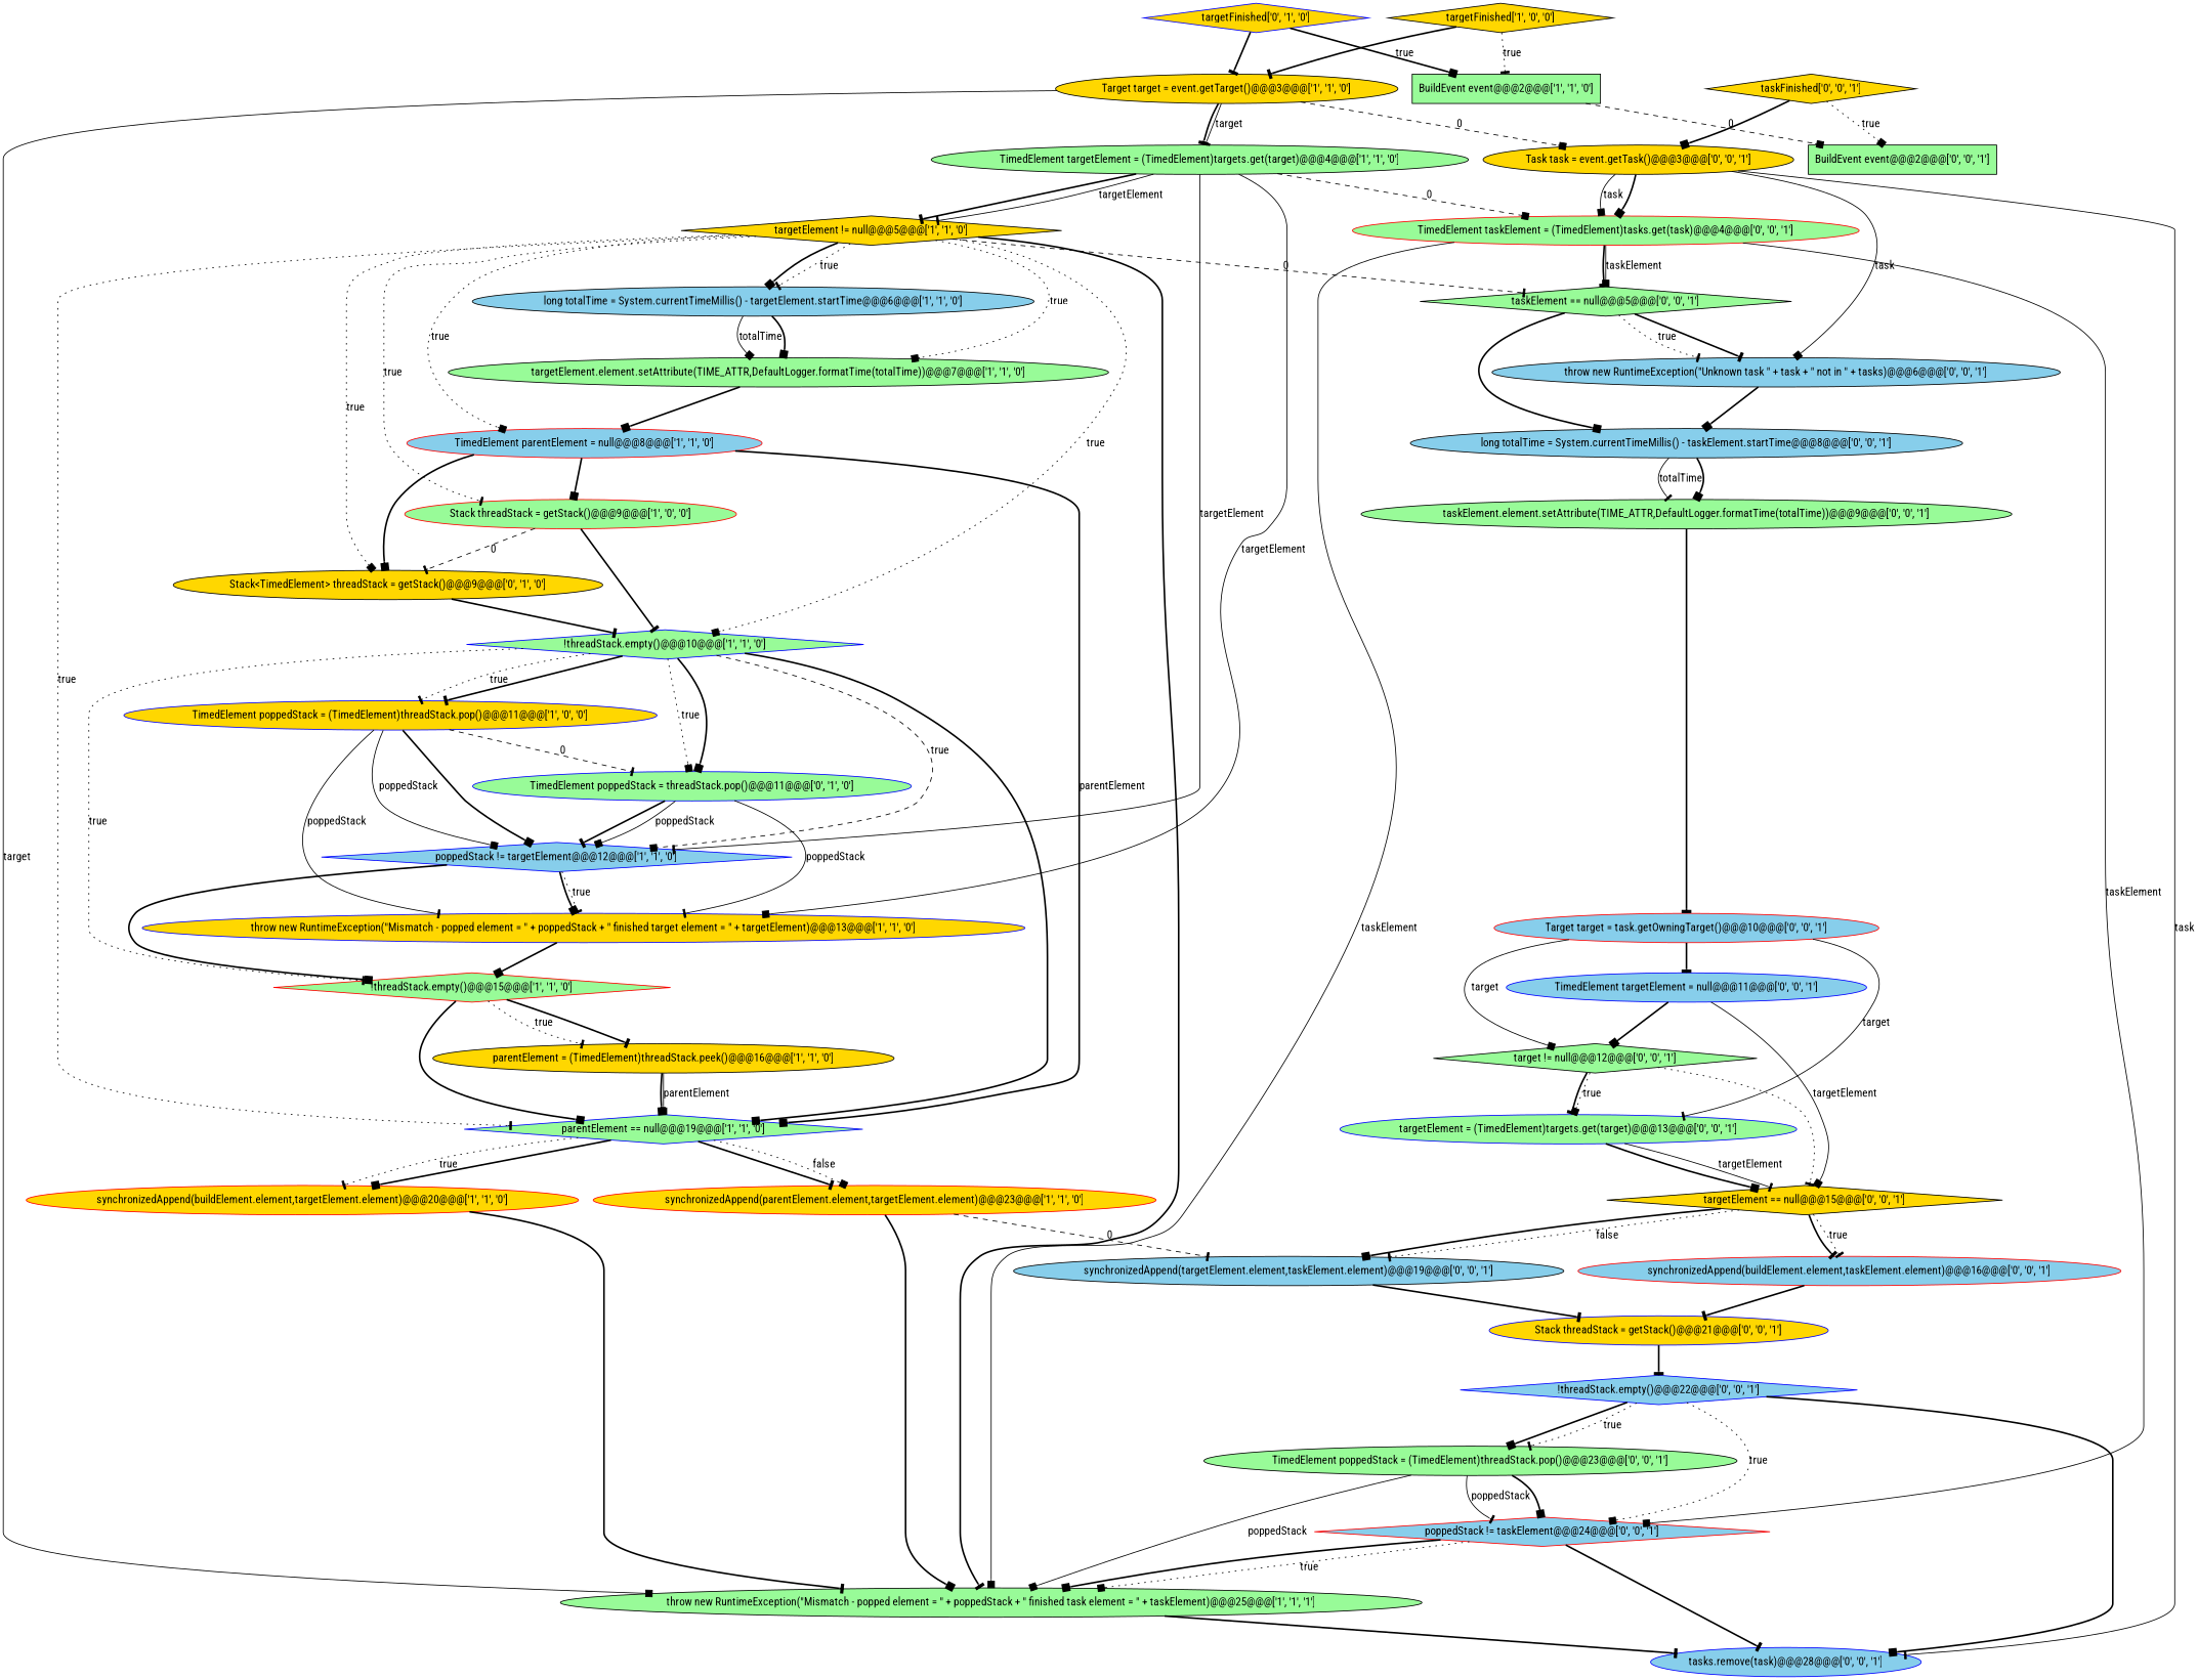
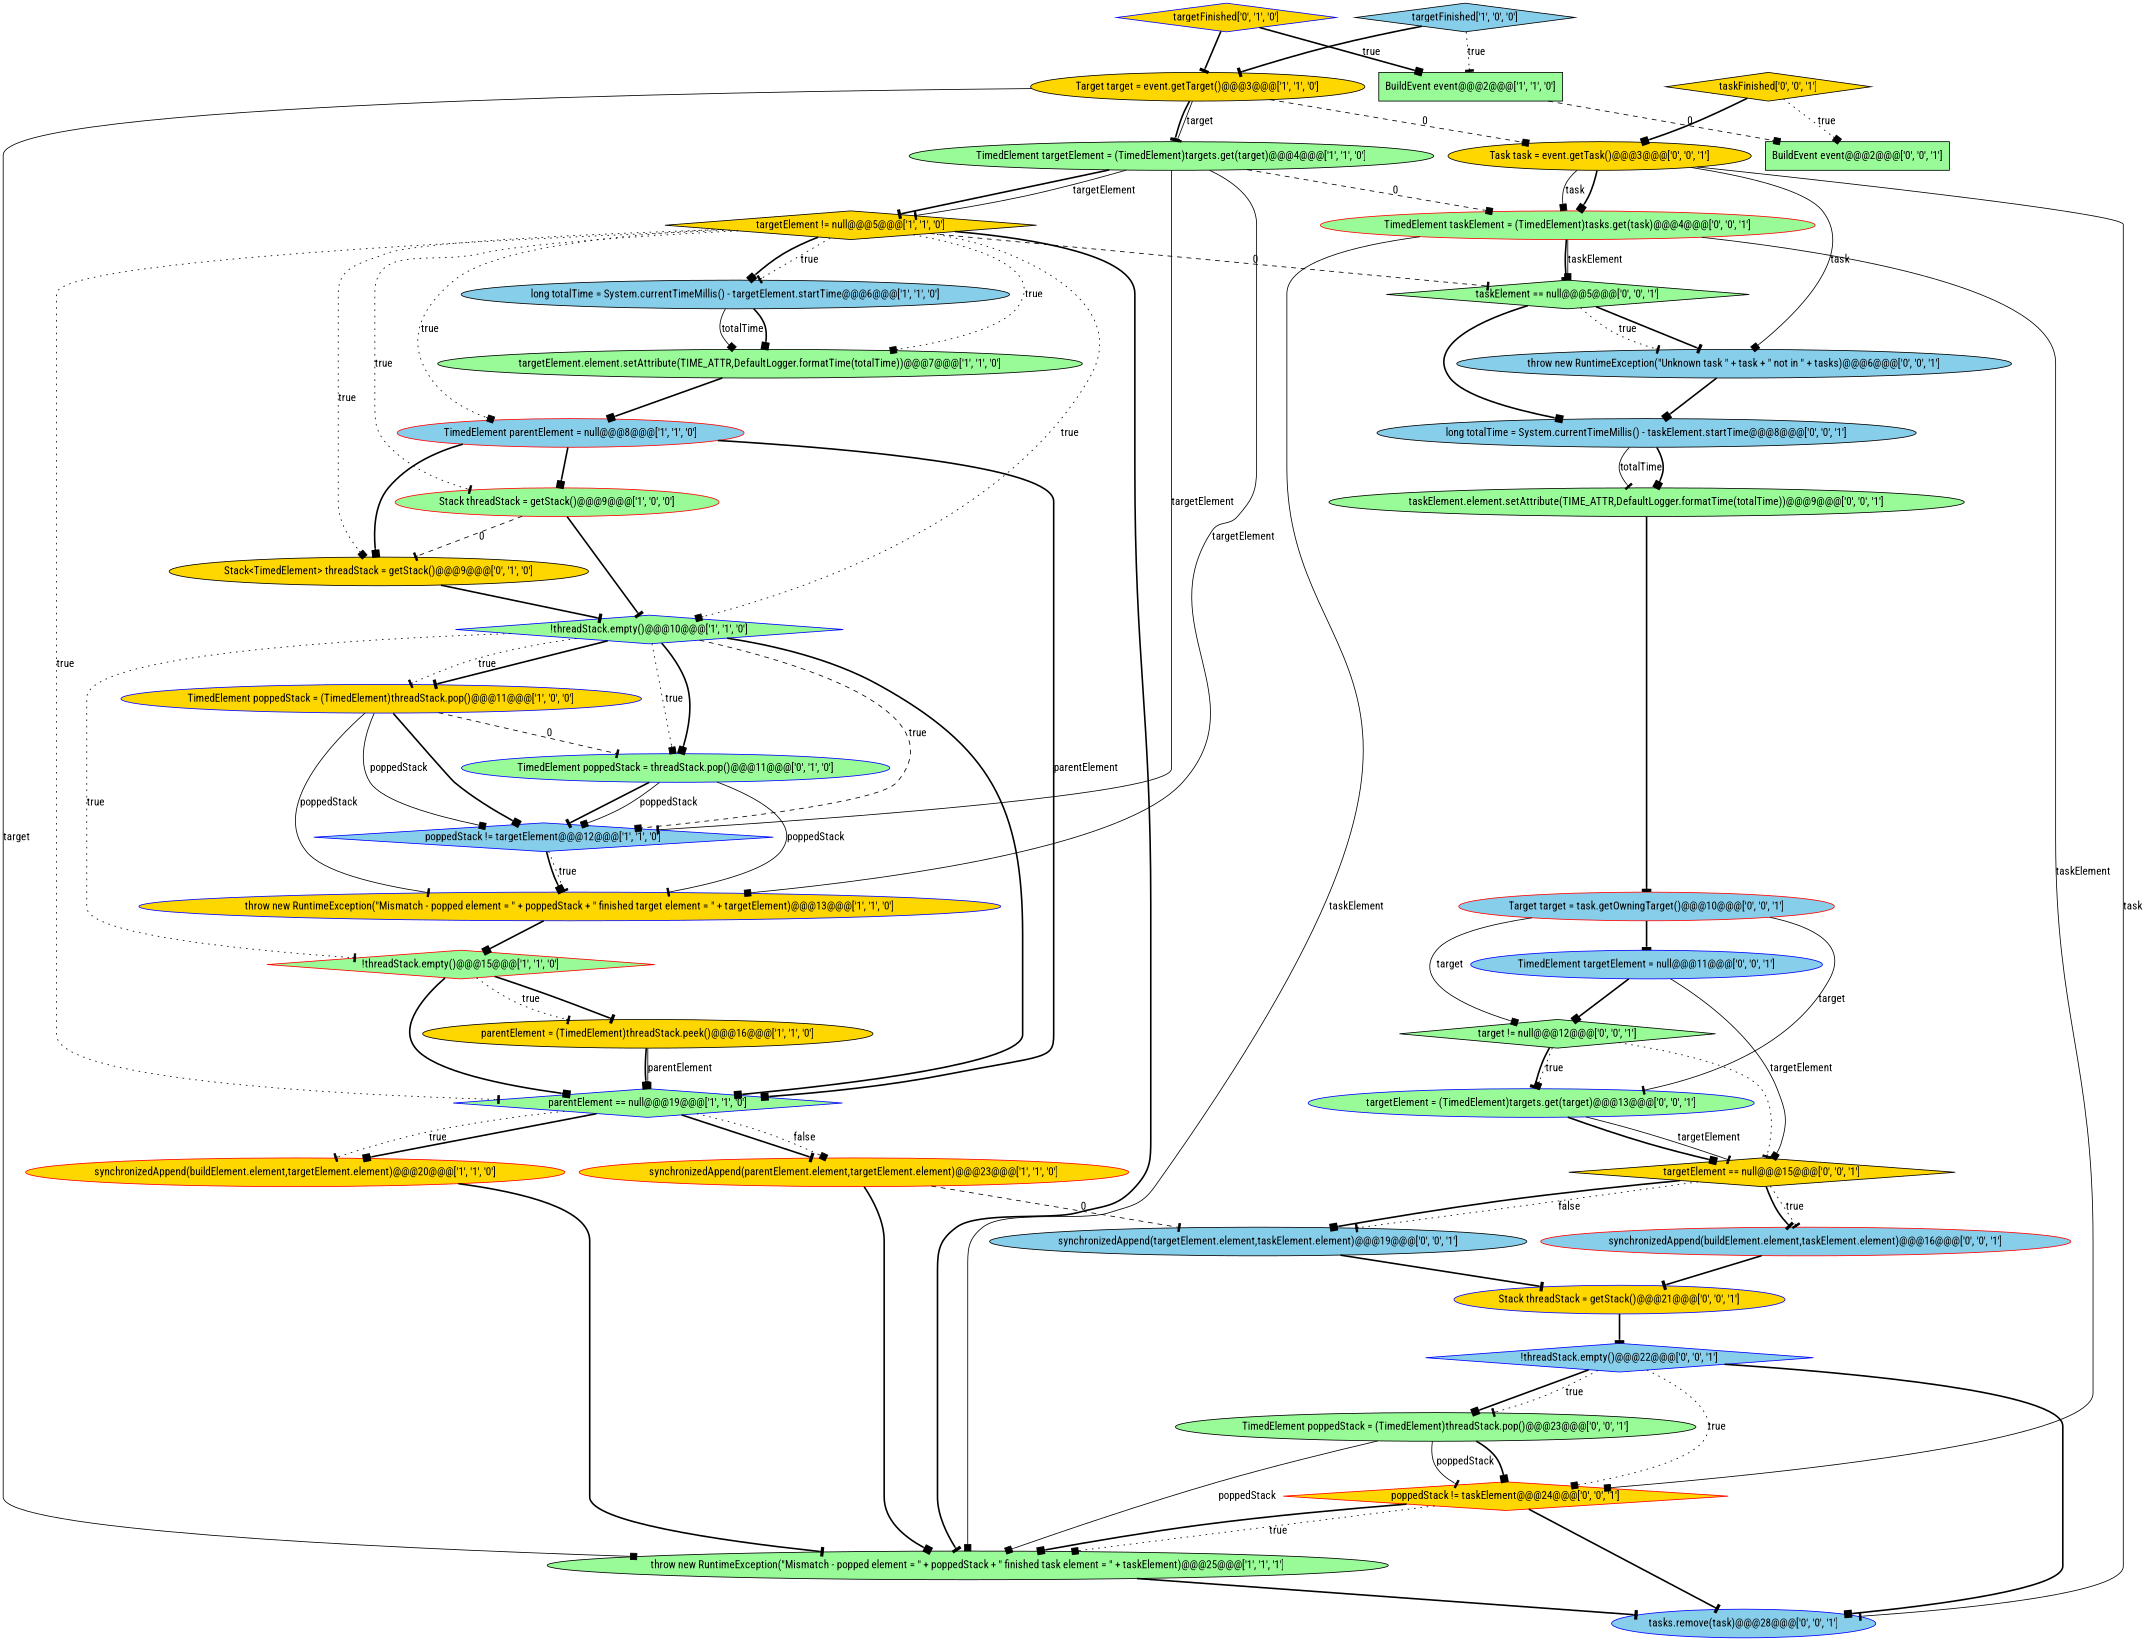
  digraph {
    fontname="Roboto Condensed"
    node [color=black fillcolor=palegreen fontname="Roboto Condensed" shape=ellipse style=filled]
    edge [arrowhead=box fontname="Roboto Condensed" style=bold]
    n1 [fillcolor=gold label="targetElement == null@@@15@@@['0', '0', '1']" shape=diamond]
    n2 [fillcolor=skyblue label="synchronizedAppend(targetElement.element,taskElement.element)@@@19@@@['0', '0', '1']"]
    n3 [color=red fillcolor=skyblue label="synchronizedAppend(buildElement.element,taskElement.element)@@@16@@@['0', '0', '1']"]
    n4 [color=blue fillcolor=gold label="Stack threadStack = getStack()@@@21@@@['0', '0', '1']"]
    n5 [color=blue label="!threadStack.empty()@@@10@@@['1', '1', '0']" shape=diamond]
    n6 [color=blue fillcolor=skyblue label="poppedStack != targetElement@@@12@@@['1', '1', '0']" shape=diamond]
    n7 [color=blue fillcolor=gold label="TimedElement poppedStack = (TimedElement)threadStack.pop()@@@11@@@['1', '0', '0']"]
    n8 [color=red label="!threadStack.empty()@@@15@@@['1', '1', '0']" shape=diamond]
    n9 [color=blue label="TimedElement poppedStack = threadStack.pop()@@@11@@@['0', '1', '0']"]
    n10 [color=blue label="parentElement == null@@@19@@@['1', '1', '0']" shape=diamond]
    n11 [color=blue fillcolor=gold label="throw new RuntimeException(\"Mismatch - popped element = \" + poppedStack + \" finished target element = \" + targetElement)@@@13@@@['1', '1', '0']"]
    n12 [fillcolor=gold label="parentElement = (TimedElement)threadStack.peek()@@@16@@@['1', '1', '0']"]
    n13 [color=red fillcolor=gold label="synchronizedAppend(buildElement.element,targetElement.element)@@@20@@@['1', '1', '0']"]
    n14 [color=red fillcolor=gold label="synchronizedAppend(parentElement.element,targetElement.element)@@@23@@@['1', '1', '0']"]
    n15 [label="target != null@@@12@@@['0', '0', '1']" shape=diamond]
    n16 [color=blue label="targetElement = (TimedElement)targets.get(target)@@@13@@@['0', '0', '1']"]
    n17 [color=red label="TimedElement taskElement = (TimedElement)tasks.get(task)@@@4@@@['0', '0', '1']"]
    n18 [label="taskElement == null@@@5@@@['0', '0', '1']" shape=diamond]
-   n19 [color=red fillcolor=skyblue label="poppedStack != taskElement@@@24@@@['0', '0', '1']" shape=diamond]
+   n19 [color=red fillcolor=gold label="poppedStack != taskElement@@@24@@@['0', '0', '1']" shape=diamond]
    n20 [label="throw new RuntimeException(\"Mismatch - popped element = \" + poppedStack + \" finished task element = \" + taskElement)@@@25@@@['1', '1', '1']"]
    n21 [fillcolor=skyblue label="long totalTime = System.currentTimeMillis() - taskElement.startTime@@@8@@@['0', '0', '1']"]
    n22 [fillcolor=skyblue label="throw new RuntimeException(\"Unknown task \" + task + \" not in \" + tasks)@@@6@@@['0', '0', '1']"]
    n23 [color=blue fillcolor=skyblue label="tasks.remove(task)@@@28@@@['0', '0', '1']"]
    n24 [label="TimedElement poppedStack = (TimedElement)threadStack.pop()@@@23@@@['0', '0', '1']"]
    n25 [label="taskElement.element.setAttribute(TIME_ATTR,DefaultLogger.formatTime(totalTime))@@@9@@@['0', '0', '1']"]
    n26 [color=red fillcolor=skyblue label="Target target = task.getOwningTarget()@@@10@@@['0', '0', '1']"]
    n27 [label="BuildEvent event@@@2@@@['1', '1', '0']" shape=box]
    n28 [label="BuildEvent event@@@2@@@['0', '0', '1']" shape=box]
    n29 [fillcolor=gold label="taskFinished['0', '0', '1']" shape=diamond]
    n30 [fillcolor=gold label="Task task = event.getTask()@@@3@@@['0', '0', '1']"]
    n31 [fillcolor=gold label="targetElement != null@@@5@@@['1', '1', '0']" shape=diamond]
    n32 [fillcolor=gold label="Stack<TimedElement> threadStack = getStack()@@@9@@@['0', '1', '0']"]
    n33 [label="targetElement.element.setAttribute(TIME_ATTR,DefaultLogger.formatTime(totalTime))@@@7@@@['1', '1', '0']"]
    n34 [color=red fillcolor=skyblue label="TimedElement parentElement = null@@@8@@@['1', '1', '0']"]
    n35 [color=red label="Stack threadStack = getStack()@@@9@@@['1', '0', '0']"]
    n36 [fillcolor=skyblue label="long totalTime = System.currentTimeMillis() - targetElement.startTime@@@6@@@['1', '1', '0']"]
    n37 [color=blue fillcolor=skyblue label="!threadStack.empty()@@@22@@@['0', '0', '1']" shape=diamond]
    n38 [color=blue fillcolor=gold label="targetFinished['0', '1', '0']" shape=diamond]
    n39 [fillcolor=gold label="Target target = event.getTarget()@@@3@@@['1', '1', '0']"]
    n40 [label="TimedElement targetElement = (TimedElement)targets.get(target)@@@4@@@['1', '1', '0']"]
    n41 [color=blue fillcolor=skyblue label="TimedElement targetElement = null@@@11@@@['0', '0', '1']"]
-   n42 [fillcolor=gold label="targetFinished['1', '0', '0']" shape=diamond]
+   n42 [fillcolor=skyblue label="targetFinished['1', '0', '0']" shape=diamond]
    n1 -> n2
    n1 -> n2 [arrowhead=tee label=false style=dotted]
    n1 -> n3 [arrowhead=tee label=true style=dotted]
    n1 -> n3 [arrowhead=tee]
    n2 -> n4 [arrowhead=tee]
    n3 -> n4 [arrowhead=tee]
    n4 -> n37 [arrowhead=tee]
    n5 -> n6 [label=true style=dashed]
    n5 -> n7 [arrowhead=tee]
    n5 -> n7 [arrowhead=tee label=true style=dotted]
    n5 -> n8 [arrowhead=tee label=true style=dotted]
    n5 -> n9 [label=true style=dotted]
    n5 -> n9
    n5 -> n10
-   n6 -> n8
    n6 -> n11 [arrowhead=tee label=true style=dotted]
    n6 -> n11
    n7 -> n6 [label=poppedStack style=solid]
    n7 -> n6
    n7 -> n9 [arrowhead=tee label=0 style=dashed]
    n7 -> n11 [arrowhead=tee label=poppedStack style=solid]
    n8 -> n10
    n8 -> n12 [arrowhead=tee]
    n8 -> n12 [arrowhead=tee label=true style=dotted]
    n9 -> n6 [arrowhead=tee]
    n9 -> n6 [label=poppedStack style=solid]
    n9 -> n11 [arrowhead=tee label=poppedStack style=solid]
    n10 -> n13
    n10 -> n13 [arrowhead=tee label=true style=dotted]
    n10 -> n14 [arrowhead=tee]
    n10 -> n14 [label=false style=dotted]
    n11 -> n8
    n12 -> n10
    n12 -> n10 [label=parentElement style=solid]
    n13 -> n20 [arrowhead=tee]
    n14 -> n2 [arrowhead=tee label=0 style=dashed]
    n14 -> n20
    n15 -> n1 [arrowhead=tee style=dotted]
    n15 -> n16 [label=true style=dotted]
    n15 -> n16 [arrowhead=tee]
    n16 -> n1
    n16 -> n1 [arrowhead=tee label=targetElement style=solid]
    n17 -> n18 [arrowhead=tee]
    n17 -> n18 [label=taskElement style=solid]
    n17 -> n19 [label=taskElement style=solid]
    n17 -> n20 [label=taskElement style=solid]
    n18 -> n21
    n18 -> n22 [arrowhead=tee]
    n18 -> n22 [arrowhead=tee label=true style=dotted]
    n19 -> n20 [label=true style=dotted]
    n19 -> n20
    n19 -> n23 [arrowhead=tee]
    n20 -> n23 [arrowhead=tee]
    n21 -> n25 [arrowhead=tee label=totalTime style=solid]
    n21 -> n25
    n22 -> n21
    n24 -> n19 [arrowhead=tee label=poppedStack style=solid]
    n24 -> n19
    n24 -> n20 [label=poppedStack style=solid]
    n25 -> n26 [arrowhead=tee]
    n26 -> n15 [label=target style=solid]
    n26 -> n16 [arrowhead=tee label=target style=solid]
    n26 -> n41 [arrowhead=tee]
    n27 -> n28 [label=0 style=dashed]
    n29 -> n28 [label=true style=dotted]
    n29 -> n30
    n30 -> n17
    n30 -> n17 [label=task style=solid]
    n30 -> n22 [label=task style=solid]
    n30 -> n23 [arrowhead=tee label=task style=solid]
    n31 -> n5 [label=true style=dotted]
    n31 -> n10 [arrowhead=tee label=true style=dotted]
    n31 -> n18 [arrowhead=tee label=0 style=dashed]
    n31 -> n20 [arrowhead=tee]
    n31 -> n32 [label=true style=dotted]
    n31 -> n33 [label=true style=dotted]
    n31 -> n34 [label=true style=dotted]
    n31 -> n35 [arrowhead=tee label=true style=dotted]
    n31 -> n36 [arrowhead=tee label=true style=dotted]
    n31 -> n36
    n32 -> n5 [arrowhead=tee]
    n33 -> n34
    n34 -> n10 [label=parentElement]
    n34 -> n32
    n34 -> n35
    n35 -> n5 [arrowhead=tee]
    n35 -> n32 [arrowhead=tee label=0 style=dashed]
    n36 -> n33 [label=totalTime style=solid]
    n36 -> n33
    n37 -> n19 [label=true style=dotted]
    n37 -> n23
    n37 -> n24
    n37 -> n24 [arrowhead=tee label=true style=dotted]
    n38 -> n27 [label=true]
    n38 -> n39 [arrowhead=tee]
    n39 -> n20 [label=target style=solid]
    n39 -> n30 [label=0 style=dashed]
    n39 -> n40 [arrowhead=tee label=target style=solid]
    n39 -> n40 [arrowhead=tee]
    n40 -> n6 [arrowhead=tee label=targetElement style=solid]
    n40 -> n11 [label=targetElement style=solid]
    n40 -> n17 [label=0 style=dashed]
    n40 -> n31 [arrowhead=tee]
    n40 -> n31 [arrowhead=tee label=targetElement style=solid]
    n41 -> n1 [label=targetElement style=solid]
    n41 -> n15
    n42 -> n27 [arrowhead=tee label=true style=dotted]
    n42 -> n39 [arrowhead=tee]
  }
